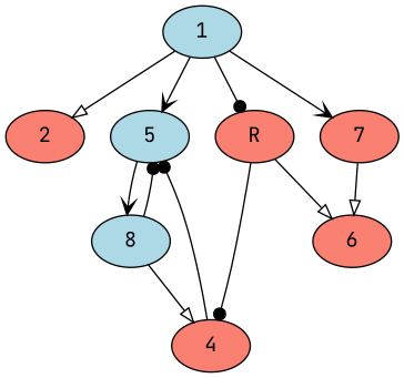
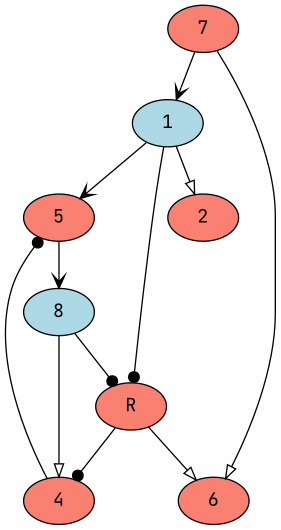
  digraph {
    fontname="JetBrains Mono"
    node [fillcolor=salmon fontname="JetBrains Mono" style=filled]
    edge [arrowhead=onormal fontname="JetBrains Mono"]
    1 [fillcolor=lightblue]
    2
-   5 [fillcolor=lightblue]
+   5
    R
    8 [fillcolor=lightblue]
    4
    7
    6
    1 -> 2
    1 -> 5 [arrowhead=vee]
    1 -> R [arrowhead=dot]
    5 -> 8 [arrowhead=vee]
    R -> 4 [arrowhead=dot]
    R -> 6
-   8 -> 5 [arrowhead=dot]
+   8 -> R [arrowhead=dot]
    8 -> 4
    4 -> 5 [arrowhead=dot]
-   1 -> 7 [arrowhead=vee]
+   7 -> 1 [arrowhead=vee]
    7 -> 6
  }
